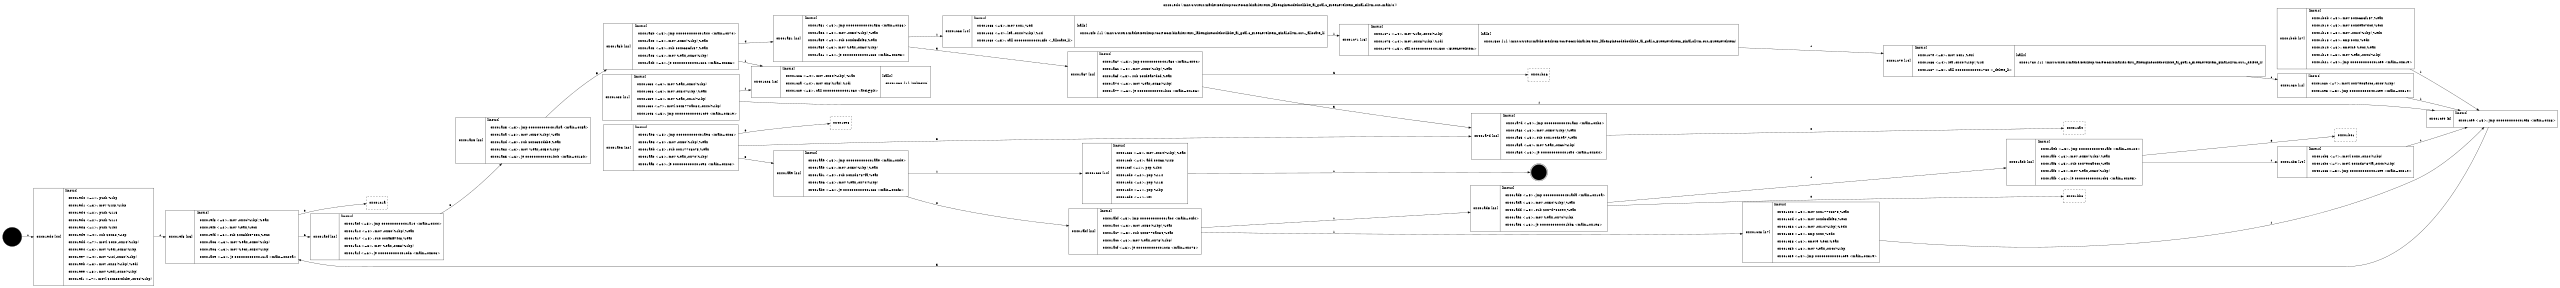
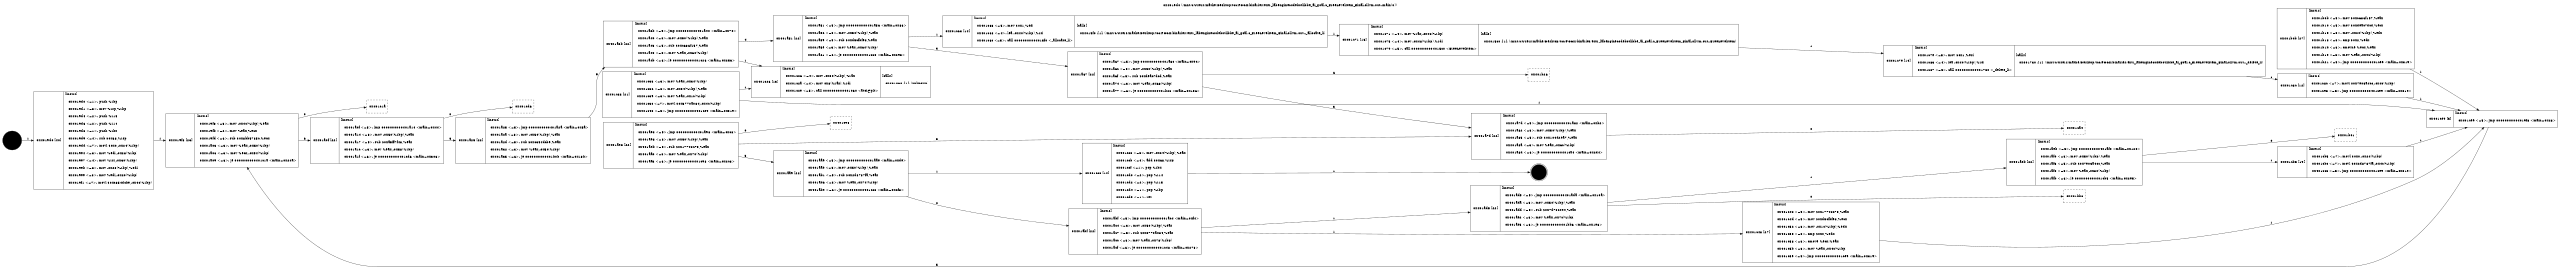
  digraph {
    label="0x4019d0 (/mnt/c/Users/mathe/Desktop/tcc/POCII/binaries/extr_labenginecodebotlibbe_ai_goal.c_FreeLevelItem_Final-ollvm.out::main(0))"
    labelloc=t
    rankdir=LR
    node [shape=record]
    Entry [fillcolor=black height=0.3 shape=circle style=filled width=0.3]
    n2 [label="{\n     0x4019d0 [40]\l\n     | [instrs]\l\n     &nbsp;&nbsp;0x4019d0 \<+1\>: push %rbp\l\n     &nbsp;&nbsp;0x4019d1 \<+3\>: mov %rsp,%rbp\l\n     &nbsp;&nbsp;0x4019d4 \<+2\>: push %r15\l\n     &nbsp;&nbsp;0x4019d6 \<+2\>: push %r14\l\n     &nbsp;&nbsp;0x4019d8 \<+1\>: push %rbx\l\n     &nbsp;&nbsp;0x4019d9 \<+4\>: sub $0x68,%rsp\l\n     &nbsp;&nbsp;0x4019dd \<+7\>: movl $0x0,-0x24(%rbp)\l\n     &nbsp;&nbsp;0x4019e4 \<+3\>: mov %edi,-0x28(%rbp)\l\n     &nbsp;&nbsp;0x4019e7 \<+4\>: mov %rsi,-0x30(%rbp)\l\n     &nbsp;&nbsp;0x4019eb \<+3\>: mov -0x28(%rbp),%edi\l\n     &nbsp;&nbsp;0x4019ee \<+3\>: mov %edi,-0x20(%rbp)\l\n     &nbsp;&nbsp;0x4019f1 \<+7\>: movl $0xc354dcbe,-0x4c(%rbp)\l\n  }"]
    n3 [label="{\n     0x4019f8 [23]\l\n     | [instrs]\l\n     &nbsp;&nbsp;0x4019f8 \<+3\>: mov -0x4c(%rbp),%eax\l\n     &nbsp;&nbsp;0x4019fb \<+2\>: mov %eax,%ecx\l\n     &nbsp;&nbsp;0x4019fd \<+6\>: sub $0x8bb5735c,%ecx\l\n     &nbsp;&nbsp;0x401a03 \<+3\>: mov %eax,-0x50(%rbp)\l\n     &nbsp;&nbsp;0x401a06 \<+3\>: mov %ecx,-0x54(%rbp)\l\n     &nbsp;&nbsp;0x401a09 \<+6\>: je 0000000000401c1a \<main+0x24a\>\l\n  }"]
    n4 [label="{\n     0x401c1a\l\n  }" style=dashed]
    n5 [label="{\n     0x401a0f [22]\l\n     | [instrs]\l\n     &nbsp;&nbsp;0x401a0f \<+5\>: jmp 0000000000401a14 \<main+0x44\>\l\n     &nbsp;&nbsp;0x401a14 \<+3\>: mov -0x50(%rbp),%eax\l\n     &nbsp;&nbsp;0x401a17 \<+5\>: sub $0xa5ff7f48,%eax\l\n     &nbsp;&nbsp;0x401a1c \<+3\>: mov %eax,-0x58(%rbp)\l\n     &nbsp;&nbsp;0x401a1f \<+6\>: je 0000000000401cd6 \<main+0x306\>\l\n  }"]
+   n6 [label="{\n     0x401cd6\l\n  }" style=dashed]
    n7 [label="{\n     0x401a25 [22]\l\n     | [instrs]\l\n     &nbsp;&nbsp;0x401a25 \<+5\>: jmp 0000000000401a2a \<main+0x5a\>\l\n     &nbsp;&nbsp;0x401a2a \<+3\>: mov -0x50(%rbp),%eax\l\n     &nbsp;&nbsp;0x401a2d \<+5\>: sub $0xc354dcbe,%eax\l\n     &nbsp;&nbsp;0x401a32 \<+3\>: mov %eax,-0x5c(%rbp)\l\n     &nbsp;&nbsp;0x401a35 \<+6\>: je 0000000000401b0b \<main+0x13b\>\l\n  }"]
    n8 [label="{\n     0x401a3b [22]\l\n     | [instrs]\l\n     &nbsp;&nbsp;0x401a3b \<+5\>: jmp 0000000000401a40 \<main+0x70\>\l\n     &nbsp;&nbsp;0x401a40 \<+3\>: mov -0x50(%rbp),%eax\l\n     &nbsp;&nbsp;0x401a43 \<+5\>: sub $0xc686f157,%eax\l\n     &nbsp;&nbsp;0x401a48 \<+3\>: mov %eax,-0x60(%rbp)\l\n     &nbsp;&nbsp;0x401a4b \<+6\>: je 0000000000401c26 \<main+0x256\>\l\n  }"]
    Exit [fillcolor=black height=0.3 peripheries=2 shape=circle style=filled width=0.3]
    n10 [label="{\n     0x401b0b [27]\l\n     | [instrs]\l\n     &nbsp;&nbsp;0x401b0b \<+5\>: mov $0xc686f157,%eax\l\n     &nbsp;&nbsp;0x401b10 \<+5\>: mov $0xdeac7dcd,%ecx\l\n     &nbsp;&nbsp;0x401b15 \<+3\>: mov -0x20(%rbp),%edx\l\n     &nbsp;&nbsp;0x401b18 \<+3\>: cmp $0x2,%edx\l\n     &nbsp;&nbsp;0x401b1b \<+3\>: cmovne %ecx,%eax\l\n     &nbsp;&nbsp;0x401b1e \<+3\>: mov %eax,-0x4c(%rbp)\l\n     &nbsp;&nbsp;0x401b21 \<+5\>: jmp 0000000000401ce9 \<main+0x319\>\l\n  }"]
    n11 [label="{\n     0x401ce9 [5]\l\n     | [instrs]\l\n     &nbsp;&nbsp;0x401ce9 \<+5\>: jmp 00000000004019f8 \<main+0x28\>\l\n  }"]
    n12 [label="{\n     0x401c26 [13]\l\n     | [instrs]\l\n     &nbsp;&nbsp;0x401c26 \<+4\>: mov -0x30(%rbp),%rax\l\n     &nbsp;&nbsp;0x401c2a \<+4\>: mov 0x8(%rax),%rdi\l\n     &nbsp;&nbsp;0x401c2e \<+5\>: call 0000000000401060 \<atoi@plt\>\l\n     | [calls]\l\n     &nbsp;&nbsp;0x401060 \{1\} (unknown)\l\n  }"]
    n13 [label="{\n     0x401a51 [22]\l\n     | [instrs]\l\n     &nbsp;&nbsp;0x401a51 \<+5\>: jmp 0000000000401a56 \<main+0x86\>\l\n     &nbsp;&nbsp;0x401a56 \<+3\>: mov -0x50(%rbp),%eax\l\n     &nbsp;&nbsp;0x401a59 \<+5\>: sub $0xd5cfbfe8,%eax\l\n     &nbsp;&nbsp;0x401a5e \<+3\>: mov %eax,-0x64(%rbp)\l\n     &nbsp;&nbsp;0x401a61 \<+6\>: je 0000000000401c63 \<main+0x293\>\l\n  }"]
    n14 [label="{\n     0x401b01\l\n  }" style=dashed]
    n15 [label="{\n     0x401c63 [14]\l\n     | [instrs]\l\n     &nbsp;&nbsp;0x401c63 \<+5\>: mov $0x1,%edi\l\n     &nbsp;&nbsp;0x401c68 \<+4\>: lea -0x40(%rbp),%rsi\l\n     &nbsp;&nbsp;0x401c6c \<+5\>: call 00000000004015f0 \<_allocate_li\>\l\n     | [calls]\l\n     &nbsp;&nbsp;0x4015f0 \{1\} (/mnt/c/Users/mathe/Desktop/tcc/POCII/binaries/extr_labenginecodebotlibbe_ai_goal.c_FreeLevelItem_Final-ollvm.out::_allocate_li)\l\n  }"]
    n16 [label="{\n     0x401a67 [22]\l\n     | [instrs]\l\n     &nbsp;&nbsp;0x401a67 \<+5\>: jmp 0000000000401a6c \<main+0x9c\>\l\n     &nbsp;&nbsp;0x401a6c \<+3\>: mov -0x50(%rbp),%eax\l\n     &nbsp;&nbsp;0x401a6f \<+5\>: sub $0xdeac7dcd,%eax\l\n     &nbsp;&nbsp;0x401a74 \<+3\>: mov %eax,-0x68(%rbp)\l\n     &nbsp;&nbsp;0x401a77 \<+6\>: je 0000000000401b26 \<main+0x156\>\l\n  }"]
    n17 [label="{\n     0x401cb5 [19]\l\n     | [instrs]\l\n     &nbsp;&nbsp;0x401cb5 \<+7\>: movl $0x0,-0x24(%rbp)\l\n     &nbsp;&nbsp;0x401cbc \<+7\>: movl $0x2d8787fa,-0x4c(%rbp)\l\n     &nbsp;&nbsp;0x401cc3 \<+5\>: jmp 0000000000401ce9 \<main+0x319\>\l\n  }"]
    n18 [label="{\n     0x401c33 [21]\l\n     | [instrs]\l\n     &nbsp;&nbsp;0x401c33 \<+3\>: mov %eax,-0x34(%rbp)\l\n     &nbsp;&nbsp;0x401c36 \<+3\>: mov -0x34(%rbp),%eax\l\n     &nbsp;&nbsp;0x401c39 \<+3\>: mov %eax,-0x1c(%rbp)\l\n     &nbsp;&nbsp;0x401c3c \<+7\>: movl $0x3770a084,-0x4c(%rbp)\l\n     &nbsp;&nbsp;0x401c43 \<+5\>: jmp 0000000000401ce9 \<main+0x319\>\l\n  }"]
    n19 [label="{\n     0x401c71 [13]\l\n     | [instrs]\l\n     &nbsp;&nbsp;0x401c71 \<+4\>: mov %rax,-0x48(%rbp)\l\n     &nbsp;&nbsp;0x401c75 \<+4\>: mov -0x48(%rbp),%rdi\l\n     &nbsp;&nbsp;0x401c79 \<+5\>: call 00000000004015c0 \<FreeLevelItem\>\l\n     | [calls]\l\n     &nbsp;&nbsp;0x4015c0 \{1\} (/mnt/c/Users/mathe/Desktop/tcc/POCII/binaries/extr_labenginecodebotlibbe_ai_goal.c_FreeLevelItem_Final-ollvm.out::FreeLevelItem)\l\n  }"]
    n20 [label="{\n     0x401b26\l\n  }" style=dashed]
    n21 [label="{\n     0x401a7d [22]\l\n     | [instrs]\l\n     &nbsp;&nbsp;0x401a7d \<+5\>: jmp 0000000000401a82 \<main+0xb2\>\l\n     &nbsp;&nbsp;0x401a82 \<+3\>: mov -0x50(%rbp),%eax\l\n     &nbsp;&nbsp;0x401a85 \<+5\>: sub $0x104d29a7,%eax\l\n     &nbsp;&nbsp;0x401a8a \<+3\>: mov %eax,-0x6c(%rbp)\l\n     &nbsp;&nbsp;0x401a8d \<+6\>: je 0000000000401ca4 \<main+0x2d4\>\l\n  }"]
    n22 [label="{\n     0x401aeb [22]\l\n     | [instrs]\l\n     &nbsp;&nbsp;0x401aeb \<+5\>: jmp 0000000000401af0 \<main+0x120\>\l\n     &nbsp;&nbsp;0x401af0 \<+3\>: mov -0x50(%rbp),%eax\l\n     &nbsp;&nbsp;0x401af3 \<+5\>: sub $0x7e03a4cc,%eax\l\n     &nbsp;&nbsp;0x401af8 \<+3\>: mov %eax,-0x80(%rbp)\l\n     &nbsp;&nbsp;0x401afb \<+6\>: je 0000000000401cb5 \<main+0x2e5\>\l\n  }"]
    n23 [label="{\n     0x401c7e [14]\l\n     | [instrs]\l\n     &nbsp;&nbsp;0x401c7e \<+5\>: mov $0x1,%esi\l\n     &nbsp;&nbsp;0x401c83 \<+4\>: lea -0x40(%rbp),%rdi\l\n     &nbsp;&nbsp;0x401c87 \<+5\>: call 0000000000401730 \<_delete_li\>\l\n     | [calls]\l\n     &nbsp;&nbsp;0x401730 \{1\} (/mnt/c/Users/mathe/Desktop/tcc/POCII/binaries/extr_labenginecodebotlibbe_ai_goal.c_FreeLevelItem_Final-ollvm.out::_delete_li)\l\n  }"]
    n24 [label="{\n     0x401ca4\l\n  }" style=dashed]
    n25 [label="{\n     0x401bb6\l\n  }" style=dashed]
    n26 [label="{\n     0x401a93 [22]\l\n     | [instrs]\l\n     &nbsp;&nbsp;0x401a93 \<+5\>: jmp 0000000000401a98 \<main+0xc8\>\l\n     &nbsp;&nbsp;0x401a98 \<+3\>: mov -0x50(%rbp),%eax\l\n     &nbsp;&nbsp;0x401a9b \<+5\>: sub $0x17748c75,%eax\l\n     &nbsp;&nbsp;0x401aa0 \<+3\>: mov %eax,-0x70(%rbp)\l\n     &nbsp;&nbsp;0x401aa3 \<+6\>: je 0000000000401c98 \<main+0x2c8\>\l\n  }"]
    n27 [label="{\n     0x401c98\l\n  }" style=dashed]
    n28 [label="{\n     0x401aa9 [22]\l\n     | [instrs]\l\n     &nbsp;&nbsp;0x401aa9 \<+5\>: jmp 0000000000401aae \<main+0xde\>\l\n     &nbsp;&nbsp;0x401aae \<+3\>: mov -0x50(%rbp),%eax\l\n     &nbsp;&nbsp;0x401ab1 \<+5\>: sub $0x2d8787fa,%eax\l\n     &nbsp;&nbsp;0x401ab6 \<+3\>: mov %eax,-0x74(%rbp)\l\n     &nbsp;&nbsp;0x401ab9 \<+6\>: je 0000000000401cc8 \<main+0x2f8\>\l\n  }"]
    n29 [label="{\n     0x401c8c [12]\l\n     | [instrs]\l\n     &nbsp;&nbsp;0x401c8c \<+7\>: movl $0x7e03a4cc,-0x4c(%rbp)\l\n     &nbsp;&nbsp;0x401c93 \<+5\>: jmp 0000000000401ce9 \<main+0x319\>\l\n  }"]
    n30 [label="{\n     0x401cc8 [14]\l\n     | [instrs]\l\n     &nbsp;&nbsp;0x401cc8 \<+3\>: mov -0x24(%rbp),%eax\l\n     &nbsp;&nbsp;0x401ccb \<+4\>: add $0x68,%rsp\l\n     &nbsp;&nbsp;0x401ccf \<+1\>: pop %rbx\l\n     &nbsp;&nbsp;0x401cd0 \<+2\>: pop %r14\l\n     &nbsp;&nbsp;0x401cd2 \<+2\>: pop %r15\l\n     &nbsp;&nbsp;0x401cd4 \<+1\>: pop %rbp\l\n     &nbsp;&nbsp;0x401cd5 \<+1\>: ret\l\n  }"]
    n31 [label="{\n     0x401abf [22]\l\n     | [instrs]\l\n     &nbsp;&nbsp;0x401abf \<+5\>: jmp 0000000000401ac4 \<main+0xf4\>\l\n     &nbsp;&nbsp;0x401ac4 \<+3\>: mov -0x50(%rbp),%eax\l\n     &nbsp;&nbsp;0x401ac7 \<+5\>: sub $0x3770a084,%eax\l\n     &nbsp;&nbsp;0x401acc \<+3\>: mov %eax,-0x78(%rbp)\l\n     &nbsp;&nbsp;0x401acf \<+6\>: je 0000000000401c48 \<main+0x278\>\l\n  }"]
    n32 [label="{\n     0x401ad5 [22]\l\n     | [instrs]\l\n     &nbsp;&nbsp;0x401ad5 \<+5\>: jmp 0000000000401ada \<main+0x10a\>\l\n     &nbsp;&nbsp;0x401ada \<+3\>: mov -0x50(%rbp),%eax\l\n     &nbsp;&nbsp;0x401add \<+5\>: sub $0x7d78c494,%eax\l\n     &nbsp;&nbsp;0x401ae2 \<+3\>: mov %eax,-0x7c(%rbp)\l\n     &nbsp;&nbsp;0x401ae5 \<+6\>: je 0000000000401bb6 \<main+0x1e6\>\l\n  }"]
    n33 [label="{\n     0x401c48 [27]\l\n     | [instrs]\l\n     &nbsp;&nbsp;0x401c48 \<+5\>: mov $0x17748c75,%eax\l\n     &nbsp;&nbsp;0x401c4d \<+5\>: mov $0xd5cfbfe8,%ecx\l\n     &nbsp;&nbsp;0x401c52 \<+3\>: mov -0x1c(%rbp),%edx\l\n     &nbsp;&nbsp;0x401c55 \<+3\>: cmp $0x0,%edx\l\n     &nbsp;&nbsp;0x401c58 \<+3\>: cmove %ecx,%eax\l\n     &nbsp;&nbsp;0x401c5b \<+3\>: mov %eax,-0x4c(%rbp)\l\n     &nbsp;&nbsp;0x401c5e \<+5\>: jmp 0000000000401ce9 \<main+0x319\>\l\n  }"]
    Entry -> n2 [label=" 1"]
    n2 -> n3 [label=" 1"]
    n3 -> n4 [label=" 0"]
    n3 -> n5 [label=" 6"]
+   n5 -> n6 [label=" 0"]
    n5 -> n7 [label=" 6"]
    n7 -> n8 [label=" 5"]
    n8 -> n12 [label=" 1"]
    n8 -> n13 [label=" 4"]
    n10 -> n11 [label=" 1"]
    n11 -> n3 [label=" 5"]
    n13 -> n15 [label=" 1"]
    n13 -> n16 [label=" 3"]
    n15 -> n19 [label=" 1"]
    n16 -> n20 [label=" 6"]
    n16 -> n21 [label=" 3"]
    n17 -> n11 [label=" 1"]
    n18 -> n11 [label=" 1"]
    n18 -> n12 [label=" 1"]
    n19 -> n23 [label=" 1"]
    n21 -> n24 [label=" 0"]
    n22 -> n14 [label=" 0"]
    n22 -> n17 [label=" 1"]
    n23 -> n29 [label=" 1"]
    n26 -> n21 [label=" 3"]
    n26 -> n27 [label=" 0"]
    n26 -> n28 [label=" 3"]
    n28 -> n30 [label=" 1"]
    n28 -> n31 [label=" 2"]
    n29 -> n11 [label=" 1"]
    n30 -> Exit [label=" 1"]
    n31 -> n32 [label=" 1"]
    n31 -> n33 [label=" 1"]
    n32 -> n22 [label=" 1"]
    n32 -> n25 [label=" 0"]
    n33 -> n11 [label=" 1"]
  }
